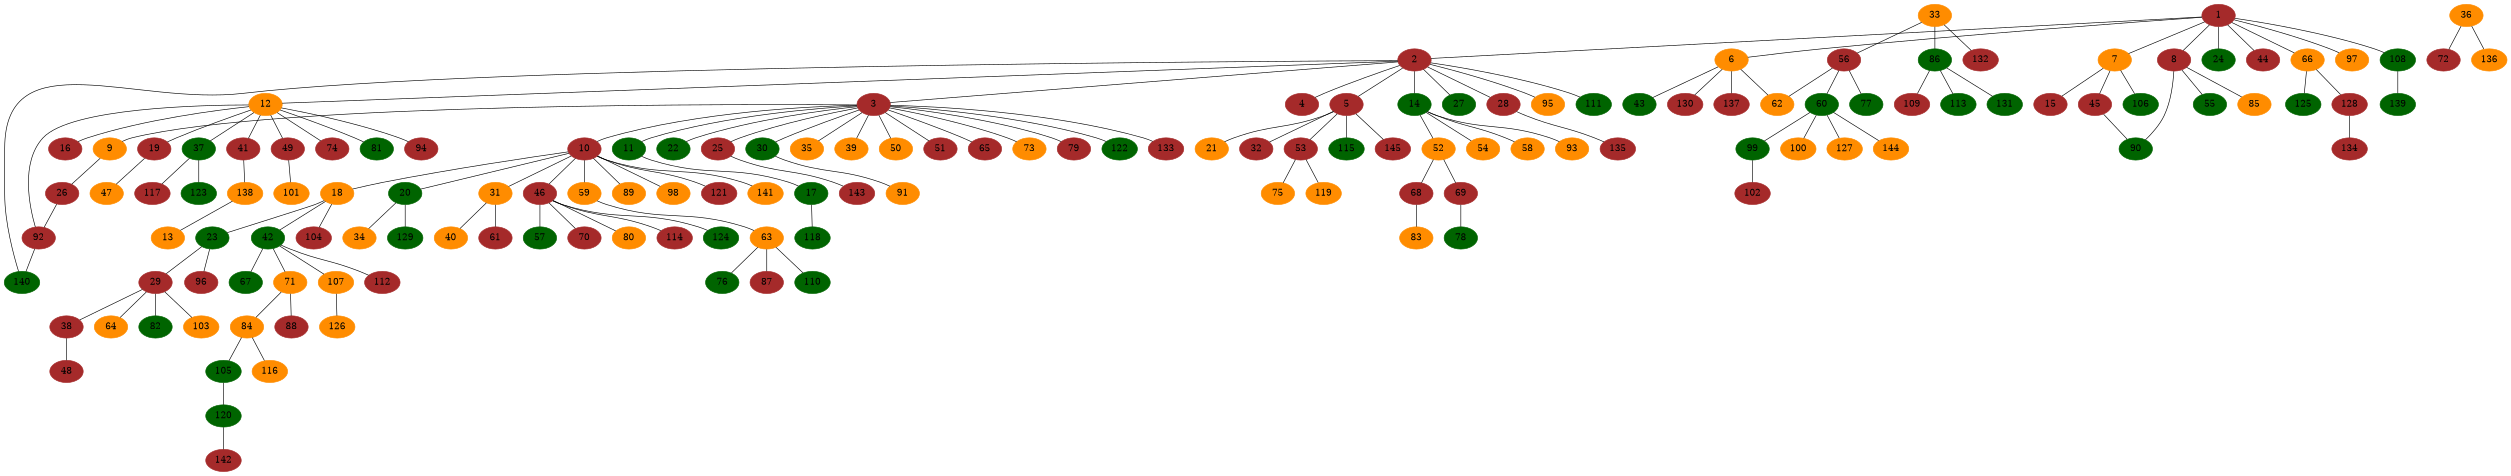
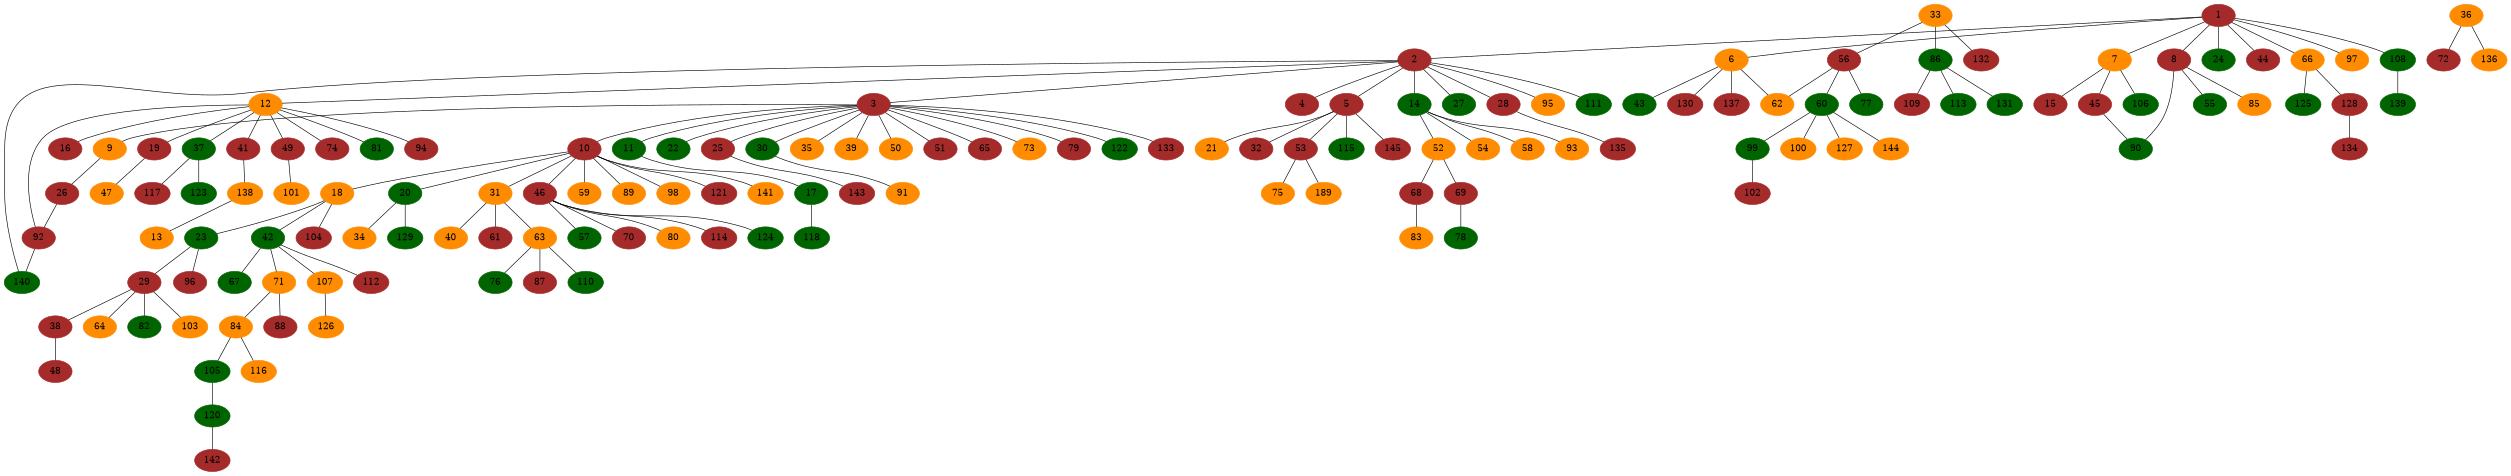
  graph {
    node [color=brown style=filled]
    1
    2
    6 [color=darkorange]
    7 [color=darkorange]
    8
    24 [color=darkgreen]
    44
    66 [color=darkorange]
    97 [color=darkorange]
    108 [color=darkgreen]
    3
    4
    5
    12 [color=darkorange]
    14 [color=darkgreen]
    27 [color=darkgreen]
    28
    95 [color=darkorange]
    111 [color=darkgreen]
    140 [color=darkgreen]
    43 [color=darkgreen]
    130
    137
    62 [color=darkorange]
    15
    45
    106 [color=darkgreen]
    55 [color=darkgreen]
    85 [color=darkorange]
    90 [color=darkgreen]
    125 [color=darkgreen]
    128
    139 [color=darkgreen]
    9 [color=darkorange]
    10
    11 [color=darkgreen]
    22 [color=darkgreen]
    25
    30 [color=darkgreen]
    35 [color=darkorange]
    39 [color=darkorange]
    50 [color=darkorange]
    51
    65
    73 [color=darkorange]
    79
    122 [color=darkgreen]
    133
    21 [color=darkorange]
    32
    53
    115 [color=darkgreen]
    145
    16
    19
    37 [color=darkgreen]
    41
    49
    74
    81 [color=darkgreen]
    92
    94
    52 [color=darkorange]
    54 [color=darkorange]
    58 [color=darkorange]
    93 [color=darkorange]
    135
    26
    18 [color=darkorange]
    20 [color=darkgreen]
    31 [color=darkorange]
    46
    59 [color=darkorange]
    89 [color=darkorange]
    98 [color=darkorange]
    121
    141 [color=darkorange]
    17 [color=darkgreen]
    143
    91 [color=darkorange]
    75 [color=darkorange]
-   119 [color=darkorange]
+   119 [color=darkorange label=189]
    33 [color=darkorange]
    56
    86 [color=darkgreen]
    132
    23 [color=darkgreen]
    42 [color=darkgreen]
    104
    34 [color=darkorange]
    129 [color=darkgreen]
    40 [color=darkorange]
    61
    63 [color=darkorange]
    57 [color=darkgreen]
    70
    80 [color=darkorange]
    114
    124 [color=darkgreen]
    118 [color=darkgreen]
    13 [color=darkorange]
    47 [color=darkorange]
    117
    123 [color=darkgreen]
    138 [color=darkorange]
    101 [color=darkorange]
    68
    69
    29
    96
    36 [color=darkorange]
    72
    136 [color=darkorange]
    67 [color=darkgreen]
    71 [color=darkorange]
    107 [color=darkorange]
    112
    84 [color=darkorange]
    105 [color=darkgreen]
    116 [color=darkorange]
    38
    64 [color=darkorange]
    82 [color=darkgreen]
    103 [color=darkorange]
    48
    76 [color=darkgreen]
    87
    110 [color=darkgreen]
    60 [color=darkgreen]
    77 [color=darkgreen]
    109
    113 [color=darkgreen]
    131 [color=darkgreen]
    88
    126 [color=darkorange]
    83 [color=darkorange]
    78 [color=darkgreen]
    99 [color=darkgreen]
    100 [color=darkorange]
    127 [color=darkorange]
    144 [color=darkorange]
    102
    134
    120 [color=darkgreen]
    142
    1 -- 2
    1 -- 6
    1 -- 7
    1 -- 8
    1 -- 24
    1 -- 44
    1 -- 66
    1 -- 97
    1 -- 108
    2 -- 3
    2 -- 4
    2 -- 5
    2 -- 12
    2 -- 14
    2 -- 27
    2 -- 28
    2 -- 95
    2 -- 111
    2 -- 140
    6 -- 43
    6 -- 130
    6 -- 137
    6 -- 62
    7 -- 15
    7 -- 45
    7 -- 106
    8 -- 55
    8 -- 85
    8 -- 90
    66 -- 125
    66 -- 128
    108 -- 139
    3 -- 9
    3 -- 10
    3 -- 11
    3 -- 22
    3 -- 25
    3 -- 30
    3 -- 35
    3 -- 39
    3 -- 50
    3 -- 51
    3 -- 65
    3 -- 73
    3 -- 79
    3 -- 122
    3 -- 133
    5 -- 21
    5 -- 32
    5 -- 53
    5 -- 115
    5 -- 145
    12 -- 16
    12 -- 19
    12 -- 37
    12 -- 41
    12 -- 49
    12 -- 74
    12 -- 81
    12 -- 92
    12 -- 94
    14 -- 52
    14 -- 54
    14 -- 58
    14 -- 93
    28 -- 135
    45 -- 90
    128 -- 134
    9 -- 26
    10 -- 18
    10 -- 20
    10 -- 31
    10 -- 46
    10 -- 59
    10 -- 89
    10 -- 98
    10 -- 121
    10 -- 141
    11 -- 17
    25 -- 143
    30 -- 91
    53 -- 75
    53 -- 119
    19 -- 47
    37 -- 117
    37 -- 123
    41 -- 138
    49 -- 101
    92 -- 140
    52 -- 68
    52 -- 69
    26 -- 92
    18 -- 23
    18 -- 42
    18 -- 104
    20 -- 34
    20 -- 129
    31 -- 40
    31 -- 61
-   59 -- 63
+   31 -- 63
    46 -- 57
    46 -- 70
    46 -- 80
    46 -- 114
    46 -- 124
    17 -- 118
    33 -- 56
    33 -- 86
    33 -- 132
    56 -- 62
    56 -- 60
    56 -- 77
    86 -- 109
    86 -- 113
    86 -- 131
    23 -- 29
    23 -- 96
    42 -- 67
    42 -- 71
    42 -- 107
    42 -- 112
    63 -- 76
    63 -- 87
    63 -- 110
    138 -- 13
    68 -- 83
    69 -- 78
    29 -- 38
    29 -- 64
    29 -- 82
    29 -- 103
    36 -- 72
    36 -- 136
    71 -- 84
    71 -- 88
    107 -- 126
    84 -- 105
    84 -- 116
    105 -- 120
    38 -- 48
    60 -- 99
    60 -- 100
    60 -- 127
    60 -- 144
    99 -- 102
    120 -- 142
  }
